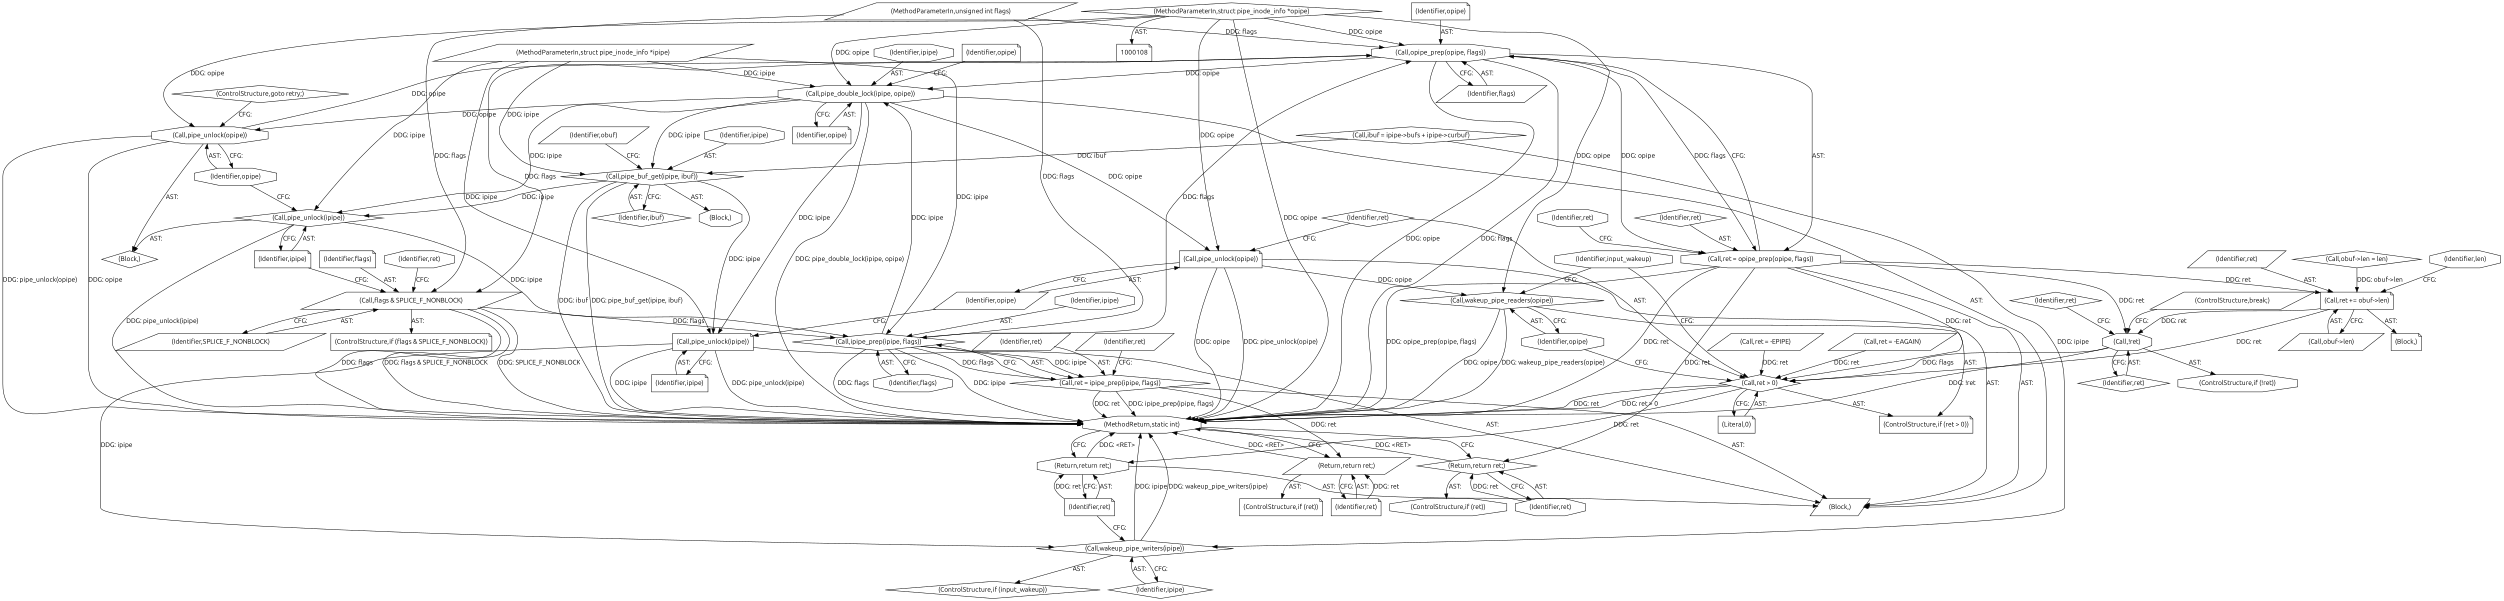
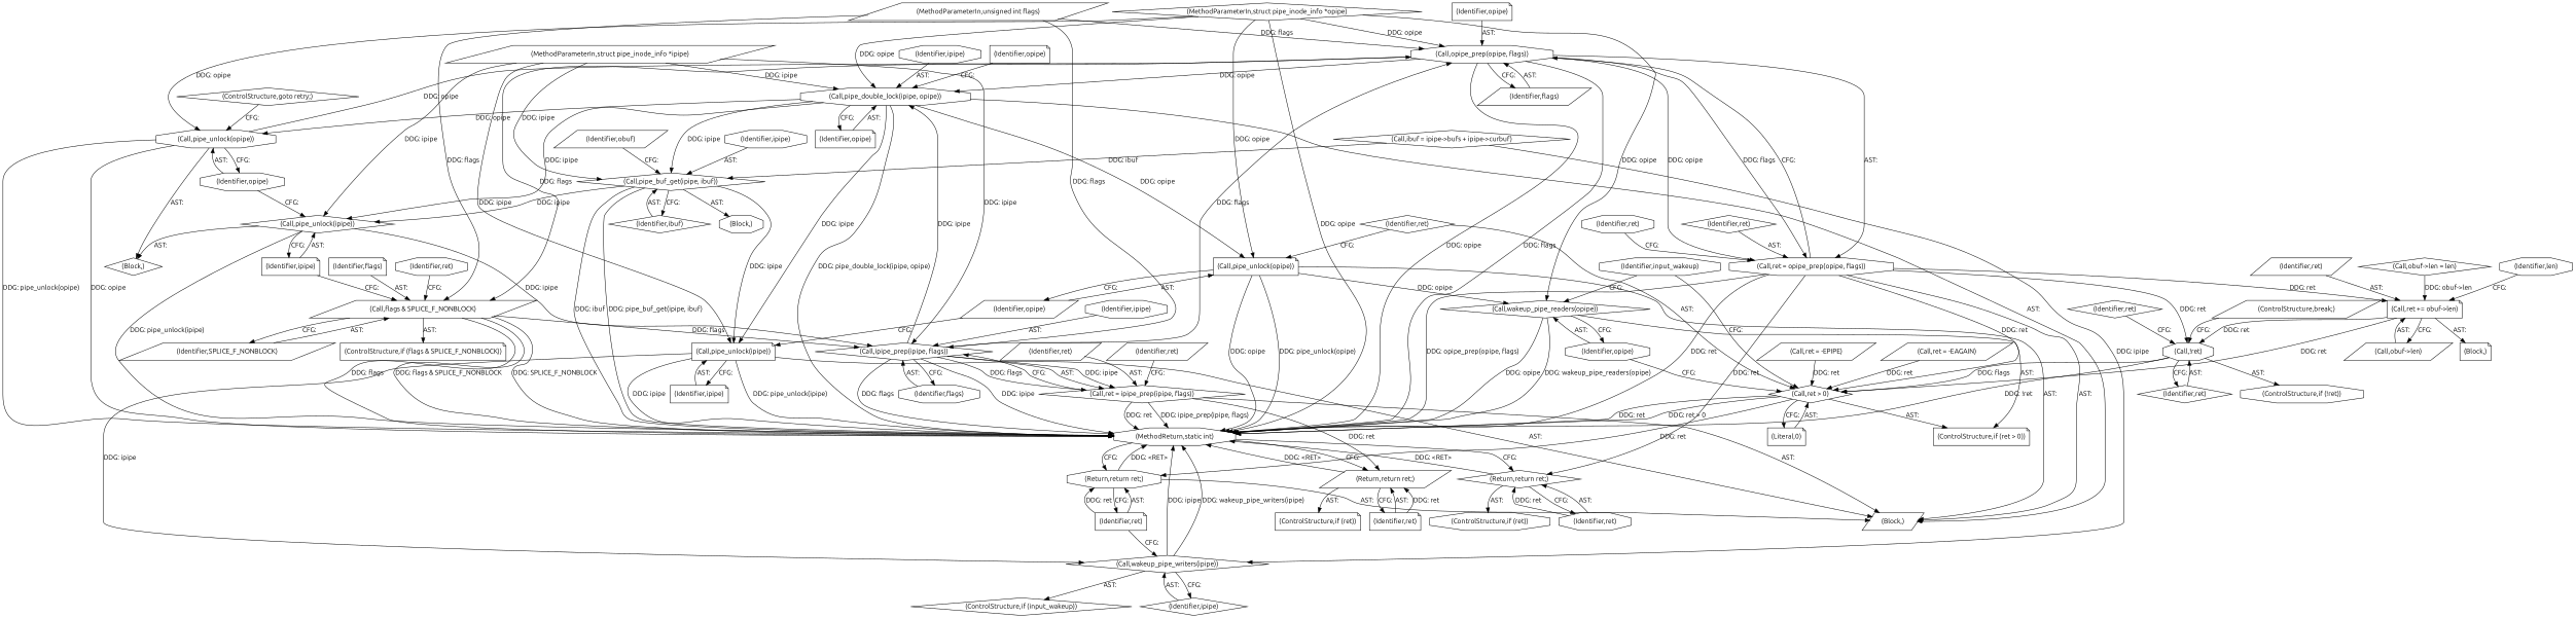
  digraph {
    fontname=Ubuntu
    node [fontname=Ubuntu shape=octagon]
    edge [fontname=Ubuntu]
    n1 [label="(MethodParameterIn,struct pipe_inode_info *opipe)" shape=diamond]
    n2 [label="(Call,opipe_prep(opipe, flags))"]
    n3 [label="(Call,pipe_double_lock(ipipe, opipe))"]
    n4 [label="(Call,pipe_unlock(opipe))"]
    n5 [label="(Call,pipe_unlock(opipe))" shape=note]
    n6 [label="(Call,wakeup_pipe_readers(opipe))" shape=diamond]
    n7 [label="(MethodReturn,static int)"]
-   1000108 [shape=note]
    n9 [label="(Call,ret = opipe_prep(opipe, flags))"]
    n10 [label="(Call,flags & SPLICE_F_NONBLOCK)" shape=parallelogram]
    n11 [label="(Identifier,flags)" shape=parallelogram]
    n12 [label="(Block,)" shape=parallelogram]
    n13 [label="(Call,pipe_unlock(ipipe))" shape=diamond]
    n14 [label="(Call,pipe_buf_get(ipipe, ibuf))" shape=diamond]
    n15 [label="(Call,pipe_unlock(ipipe))" shape=note]
    n16 [label="(Identifier,opipe)" shape=note]
    n17 [label="(Block,)" shape=diamond]
    n18 [label="(Identifier,opipe)"]
    n19 [label="(Identifier,opipe)" shape=parallelogram]
    n20 [label="(ControlStructure,if (ret > 0))" shape=note]
    n21 [label="(Identifier,opipe)"]
    n22 [label="(Return,return ret;)" shape=diamond]
    n23 [label="(Return,return ret;)"]
    n24 [label="(Return,return ret;)" shape=parallelogram]
    n25 [label="(Call,!ret)"]
    n26 [label="(Call,ret > 0)" shape=diamond]
    n27 [label="(Call,ret += obuf->len)" shape=note]
    n28 [label="(Call,ipipe_prep(ipipe, flags))" shape=diamond]
    n29 [label="(ControlStructure,if (flags & SPLICE_F_NONBLOCK))" shape=note]
    n30 [label="(Identifier,SPLICE_F_NONBLOCK)" shape=parallelogram]
    n31 [label="(Identifier,ret)"]
    n32 [label="(ControlStructure,if (ret))"]
    n33 [label="(Identifier,ret)" shape=diamond]
    n34 [label="(ControlStructure,if (!ret))"]
    n35 [label="(Literal,0)" shape=note]
    n36 [label="(Call,obuf->len)" shape=parallelogram]
    n37 [label="(Block,)" shape=note]
    n38 [label="(Identifier,ret)" shape=note]
    n39 [label="(Call,wakeup_pipe_writers(ipipe))" shape=diamond]
    n40 [label="(Identifier,ipipe)" shape=note]
    n41 [label="(Block,)"]
    n42 [label="(Identifier,ibuf)" shape=diamond]
    n43 [label="(Identifier,ipipe)" shape=note]
    n44 [label="(Call,ret = ipipe_prep(ipipe, flags))" shape=diamond]
    n45 [label="(Identifier,flags)"]
    n46 [label="(Identifier,ret)" shape=note]
    n47 [label="(ControlStructure,if (ret))" shape=note]
    n48 [label="(ControlStructure,if (input_wakeup))" shape=diamond]
    n49 [label="(Identifier,ipipe)" shape=diamond]
    n50 [label="(Identifier,len)"]
    n51 [label="(ControlStructure,goto retry;)" shape=diamond]
    n52 [label="(Identifier,ret)" shape=diamond]
    n53 [label="(Identifier,ipipe)"]
    n54 [label="(Identifier,ret)" shape=parallelogram]
    n55 [label="(Identifier,ret)" shape=parallelogram]
    n56 [label="(Identifier,ret)" shape=parallelogram]
    n57 [label="(Call,ret = -EAGAIN)" shape=parallelogram]
    n58 [label="(Call,obuf->len = len)" shape=diamond]
    n59 [label="(Identifier,input_wakeup)"]
    n60 [label="(Identifier,ipipe)"]
    n61 [label="(Identifier,ret)" shape=diamond]
    n62 [label="(ControlStructure,break;)" shape=parallelogram]
    n63 [label="(Identifier,opipe)" shape=note]
    n64 [label="(Call,ret = -EPIPE)" shape=parallelogram]
    n65 [label="(Identifier,flags)" shape=note]
    n66 [label="(Identifier,obuf)" shape=parallelogram]
    n67 [label="(MethodParameterIn,struct pipe_inode_info *ipipe)" shape=parallelogram]
    n68 [label="(Identifier,opipe)" shape=note]
    n69 [label="(Identifier,ret)" shape=diamond]
    n70 [label="(Identifier,ret)"]
    n71 [label="(Call,ibuf = ipipe->bufs + ipipe->curbuf)" shape=diamond]
    n72 [label="(Identifier,ipipe)"]
    n73 [label="(Identifier,ret)"]
    n74 [label="(MethodParameterIn,unsigned int flags)" shape=parallelogram]
    n1 -> n2 [label="DDG: opipe"]
    n1 -> n3 [label="DDG: opipe"]
    n1 -> n4 [label="DDG: opipe"]
    n1 -> n5 [label="DDG: opipe"]
    n1 -> n6 [label="DDG: opipe"]
    n1 -> n7 [label="DDG: opipe"]
-   n1 -> 1000108 [label="AST: "]
    n2 -> n3 [label="DDG: opipe"]
    n2 -> n7 [label="DDG: flags"]
    n2 -> n7 [label="DDG: opipe"]
    n2 -> n9 [label="AST: "]
    n2 -> n9 [label="DDG: opipe"]
    n2 -> n9 [label="DDG: flags"]
    n2 -> n10 [label="DDG: flags"]
    n2 -> n11 [label="CFG: "]
    n3 -> n4 [label="DDG: opipe"]
    n3 -> n5 [label="DDG: opipe"]
    n3 -> n7 [label="DDG: pipe_double_lock(ipipe, opipe)"]
    n3 -> n12 [label="AST: "]
    n3 -> n13 [label="DDG: ipipe"]
    n3 -> n14 [label="DDG: ipipe"]
    n3 -> n15 [label="DDG: ipipe"]
    n3 -> n16 [label="CFG: "]
    n4 -> n2 [label="DDG: opipe"]
    n4 -> n7 [label="DDG: opipe"]
    n4 -> n7 [label="DDG: pipe_unlock(opipe)"]
    n4 -> n17 [label="AST: "]
    n4 -> n18 [label="CFG: "]
    n5 -> n6 [label="DDG: opipe"]
    n5 -> n7 [label="DDG: opipe"]
    n5 -> n7 [label="DDG: pipe_unlock(opipe)"]
    n5 -> n12 [label="AST: "]
    n5 -> n19 [label="CFG: "]
    n6 -> n7 [label="DDG: opipe"]
    n6 -> n7 [label="DDG: wakeup_pipe_readers(opipe)"]
    n6 -> n20 [label="AST: "]
    n6 -> n21 [label="CFG: "]
    n7 -> n22 [label="CFG: "]
    n7 -> n23 [label="CFG: "]
    n7 -> n24 [label="CFG: "]
    n9 -> n2 [label="CFG: "]
    n9 -> n7 [label="DDG: ret"]
    n9 -> n7 [label="DDG: opipe_prep(opipe, flags)"]
    n9 -> n12 [label="AST: "]
    n9 -> n22 [label="DDG: ret"]
    n9 -> n25 [label="DDG: ret"]
    n9 -> n26 [label="DDG: ret"]
    n9 -> n27 [label="DDG: ret"]
    n10 -> n7 [label="DDG: flags"]
    n10 -> n7 [label="DDG: flags & SPLICE_F_NONBLOCK"]
    n10 -> n7 [label="DDG: SPLICE_F_NONBLOCK"]
    n10 -> n28 [label="DDG: flags"]
    n10 -> n29 [label="AST: "]
    n10 -> n30 [label="CFG: "]
    n11 -> n2 [label="AST: "]
    n13 -> n7 [label="DDG: pipe_unlock(ipipe)"]
    n13 -> n17 [label="AST: "]
    n13 -> n28 [label="DDG: ipipe"]
    n13 -> n40 [label="CFG: "]
    n14 -> n7 [label="DDG: pipe_buf_get(ipipe, ibuf)"]
    n14 -> n7 [label="DDG: ibuf"]
    n14 -> n13 [label="DDG: ipipe"]
    n14 -> n15 [label="DDG: ipipe"]
    n14 -> n41 [label="AST: "]
    n14 -> n42 [label="CFG: "]
    n15 -> n7 [label="DDG: ipipe"]
    n15 -> n7 [label="DDG: pipe_unlock(ipipe)"]
    n15 -> n12 [label="AST: "]
    n15 -> n39 [label="DDG: ipipe"]
    n15 -> n43 [label="CFG: "]
    n16 -> n3 [label="AST: "]
    n18 -> n4 [label="AST: "]
    n18 -> n13 [label="CFG: "]
    n19 -> n5 [label="AST: "]
    n19 -> n15 [label="CFG: "]
    n21 -> n6 [label="AST: "]
    n21 -> n26 [label="CFG: "]
    n22 -> n7 [label="DDG: <RET>"]
    n22 -> n31 [label="CFG: "]
    n22 -> n32 [label="AST: "]
    n23 -> n7 [label="DDG: <RET>"]
    n23 -> n12 [label="AST: "]
    n23 -> n38 [label="CFG: "]
    n24 -> n7 [label="DDG: <RET>"]
    n24 -> n46 [label="CFG: "]
    n24 -> n47 [label="AST: "]
    n25 -> n7 [label="DDG: !ret"]
    n25 -> n26 [label="DDG: flags"]
    n25 -> n33 [label="CFG: "]
    n25 -> n34 [label="AST: "]
    n26 -> n7 [label="DDG: ret"]
    n26 -> n7 [label="DDG: ret > 0"]
    n26 -> n20 [label="AST: "]
    n26 -> n23 [label="DDG: ret"]
    n26 -> n35 [label="CFG: "]
    n27 -> n25 [label="DDG: ret"]
    n27 -> n26 [label="DDG: ret"]
    n27 -> n36 [label="CFG: "]
    n27 -> n37 [label="AST: "]
    n28 -> n2 [label="DDG: flags"]
    n28 -> n3 [label="DDG: ipipe"]
    n28 -> n7 [label="DDG: flags"]
    n28 -> n7 [label="DDG: ipipe"]
    n28 -> n44 [label="AST: "]
    n28 -> n44 [label="DDG: ipipe"]
    n28 -> n44 [label="DDG: flags"]
    n28 -> n45 [label="CFG: "]
    n30 -> n10 [label="AST: "]
    n31 -> n22 [label="AST: "]
    n31 -> n22 [label="DDG: ret"]
    n33 -> n25 [label="AST: "]
    n35 -> n26 [label="AST: "]
    n36 -> n27 [label="AST: "]
    n38 -> n23 [label="AST: "]
    n38 -> n23 [label="DDG: ret"]
    n38 -> n39 [label="CFG: "]
    n39 -> n7 [label="DDG: ipipe"]
    n39 -> n7 [label="DDG: wakeup_pipe_writers(ipipe)"]
    n39 -> n48 [label="AST: "]
    n39 -> n49 [label="CFG: "]
    n40 -> n10 [label="CFG: "]
    n40 -> n13 [label="AST: "]
    n42 -> n14 [label="AST: "]
    n43 -> n15 [label="AST: "]
    n44 -> n7 [label="DDG: ret"]
    n44 -> n7 [label="DDG: ipipe_prep(ipipe, flags)"]
    n44 -> n12 [label="AST: "]
    n44 -> n24 [label="DDG: ret"]
    n44 -> n28 [label="CFG: "]
    n45 -> n28 [label="AST: "]
    n46 -> n24 [label="AST: "]
    n46 -> n24 [label="DDG: ret"]
    n49 -> n39 [label="AST: "]
    n50 -> n27 [label="CFG: "]
    n51 -> n4 [label="CFG: "]
    n52 -> n25 [label="CFG: "]
    n53 -> n3 [label="AST: "]
    n54 -> n44 [label="AST: "]
    n55 -> n27 [label="AST: "]
    n56 -> n44 [label="CFG: "]
    n57 -> n26 [label="DDG: ret"]
    n58 -> n27 [label="DDG: obuf->len"]
    n59 -> n6 [label="CFG: "]
    n59 -> n26 [label="CFG: "]
    n60 -> n14 [label="AST: "]
    n61 -> n9 [label="AST: "]
    n62 -> n25 [label="CFG: "]
    n63 -> n3 [label="CFG: "]
    n64 -> n26 [label="DDG: ret"]
    n65 -> n10 [label="AST: "]
    n66 -> n14 [label="CFG: "]
    n67 -> n3 [label="DDG: ipipe"]
    n67 -> n13 [label="DDG: ipipe"]
    n67 -> n14 [label="DDG: ipipe"]
    n67 -> n15 [label="DDG: ipipe"]
    n67 -> n28 [label="DDG: ipipe"]
    n68 -> n2 [label="AST: "]
    n69 -> n5 [label="CFG: "]
    n69 -> n26 [label="AST: "]
    n70 -> n10 [label="CFG: "]
    n71 -> n14 [label="DDG: ibuf"]
    n71 -> n39 [label="DDG: ipipe"]
    n72 -> n28 [label="AST: "]
    n73 -> n9 [label="CFG: "]
    n74 -> n2 [label="DDG: flags"]
    n74 -> n10 [label="DDG: flags"]
    n74 -> n28 [label="DDG: flags"]
  }
